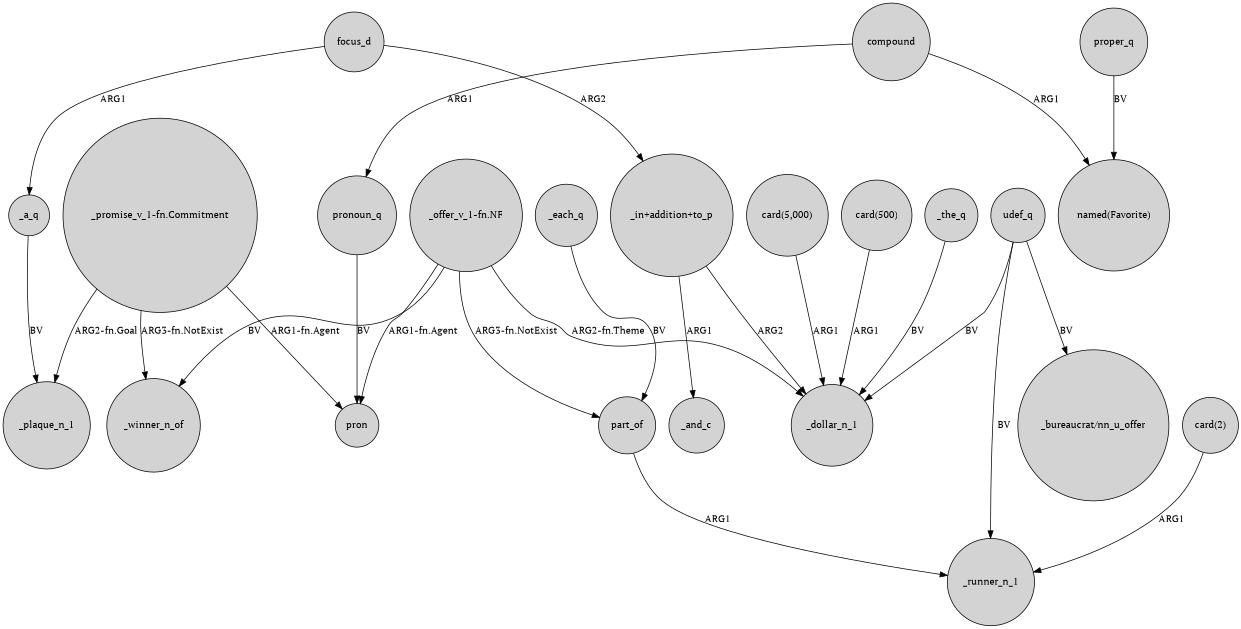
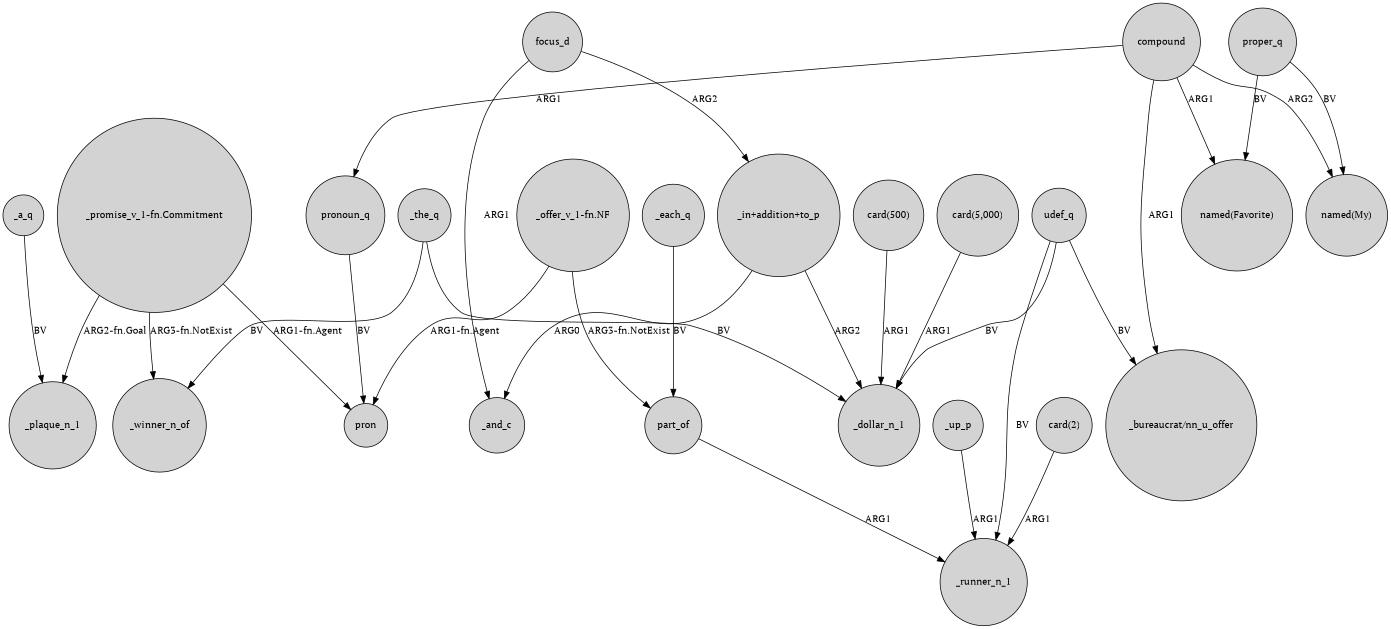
  digraph {
    fontname="PT Serif"
    node [fontname="PT Serif" shape=circle style=filled]
    edge [fontname="PT Serif"]
    "_offer_v_1-fn.NF"
    pron
    _dollar_n_1
    part_of
    _runner_n_1
    "_in+addition+to_p"
    _and_c
+   _up_p
    "_promise_v_1-fn.Commitment"
    _plaque_n_1
    _winner_n_of
    compound
    "named(Favorite)"
+   "named(My)"
    n15 [label="_bureaucrat/nn_u_offer"]
    pronoun_q
    _the_q
    _a_q
    udef_q
    focus_d
    proper_q
    _each_q
    "card(5,000)"
    "card(2)"
    "card(500)"
    "_offer_v_1-fn.NF" -> pron [label="ARG1-fn.Agent"]
-   "_offer_v_1-fn.NF" -> _dollar_n_1 [label="ARG2-fn.Theme"]
    "_offer_v_1-fn.NF" -> part_of [label="ARG3-fn.NotExist"]
    part_of -> _runner_n_1 [label=ARG1]
    "_in+addition+to_p" -> _dollar_n_1 [label=ARG2]
-   "_in+addition+to_p" -> _and_c [label=ARG1]
+   "_in+addition+to_p" -> _and_c [label=ARG0]
+   _up_p -> _runner_n_1 [label=ARG1]
    "_promise_v_1-fn.Commitment" -> pron [label="ARG1-fn.Agent"]
    "_promise_v_1-fn.Commitment" -> _plaque_n_1 [label="ARG2-fn.Goal"]
    "_promise_v_1-fn.Commitment" -> _winner_n_of [label="ARG3-fn.NotExist"]
    compound -> "named(Favorite)" [label=ARG1]
+   compound -> "named(My)" [label=ARG2]
+   compound -> n15 [label=ARG1]
    compound -> pronoun_q [label=ARG1]
    pronoun_q -> pron [label=BV]
    _the_q -> _dollar_n_1 [label=BV]
-   "_offer_v_1-fn.NF" -> _winner_n_of [label=BV]
+   _the_q -> _winner_n_of [label=BV]
    _a_q -> _plaque_n_1 [label=BV]
    udef_q -> _dollar_n_1 [label=BV]
    udef_q -> _runner_n_1 [label=BV]
    udef_q -> n15 [label=BV]
    focus_d -> "_in+addition+to_p" [label=ARG2]
-   focus_d -> _a_q [label=ARG1]
+   focus_d -> _and_c [label=ARG1]
    proper_q -> "named(Favorite)" [label=BV]
+   proper_q -> "named(My)" [label=BV]
    _each_q -> part_of [label=BV]
    "card(5,000)" -> _dollar_n_1 [label=ARG1]
    "card(2)" -> _runner_n_1 [label=ARG1]
    "card(500)" -> _dollar_n_1 [label=ARG1]
  }
